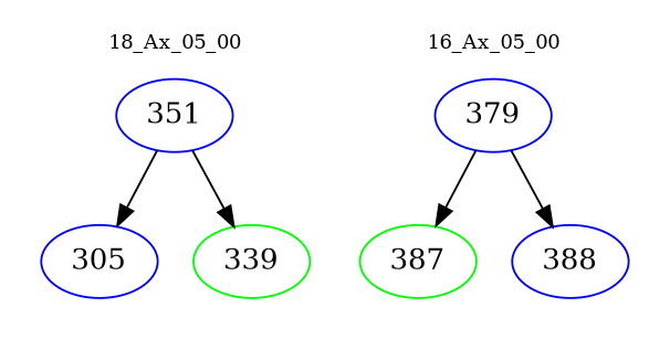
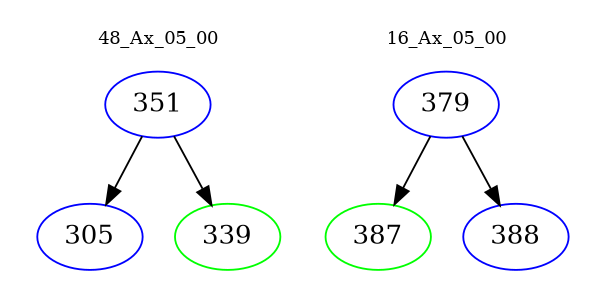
  digraph {
    node [color=blue]
    edge [color=black]
    n1 [label=351]
    n2 [label=305]
    n3 [color=green label=339]
    n4 [label=379]
    n5 [color=green label=387]
    n6 [label=388]
    subgraph cluster_1 {
      color=white
      fontsize=10
-     label="18_Ax_05_00"
+     label="48_Ax_05_00"
      n1
      n2
      n3
    }
    subgraph cluster_2 {
      color=white
      fontsize=10
      label="16_Ax_05_00"
      n4
      n5
      n6
    }
    n1 -> n2
    n1 -> n3
    n4 -> n5
    n4 -> n6
  }
